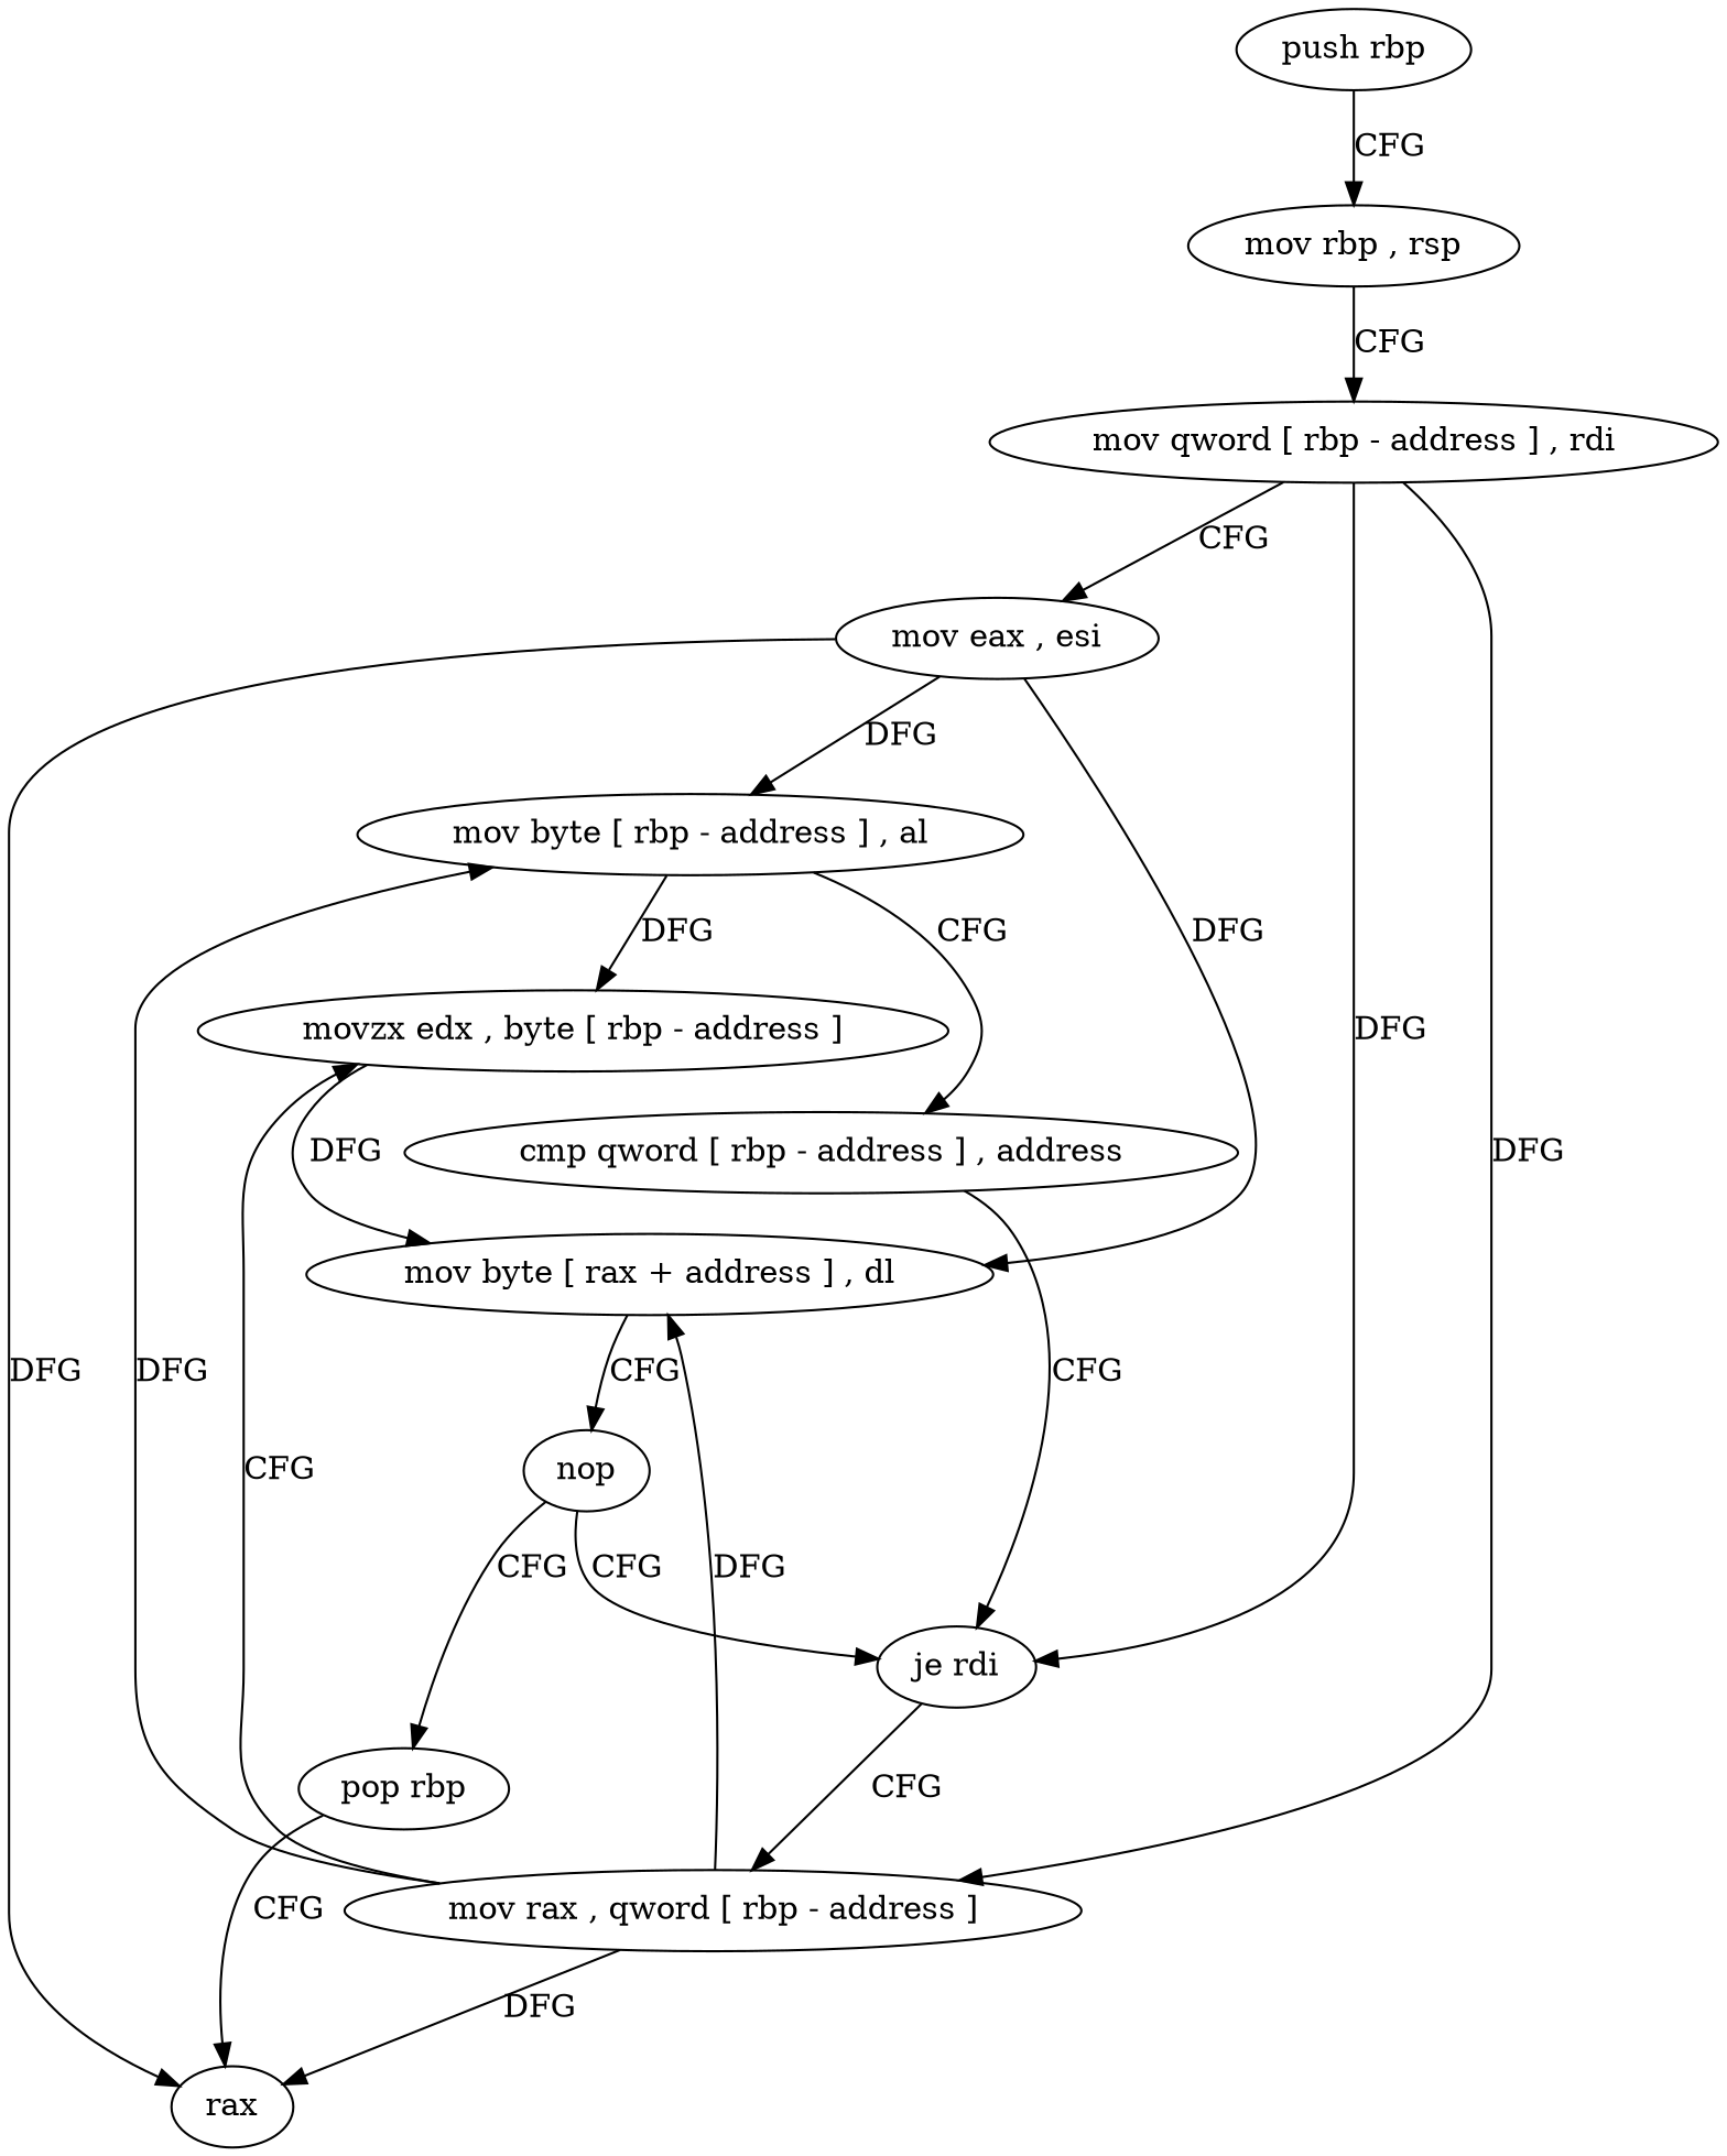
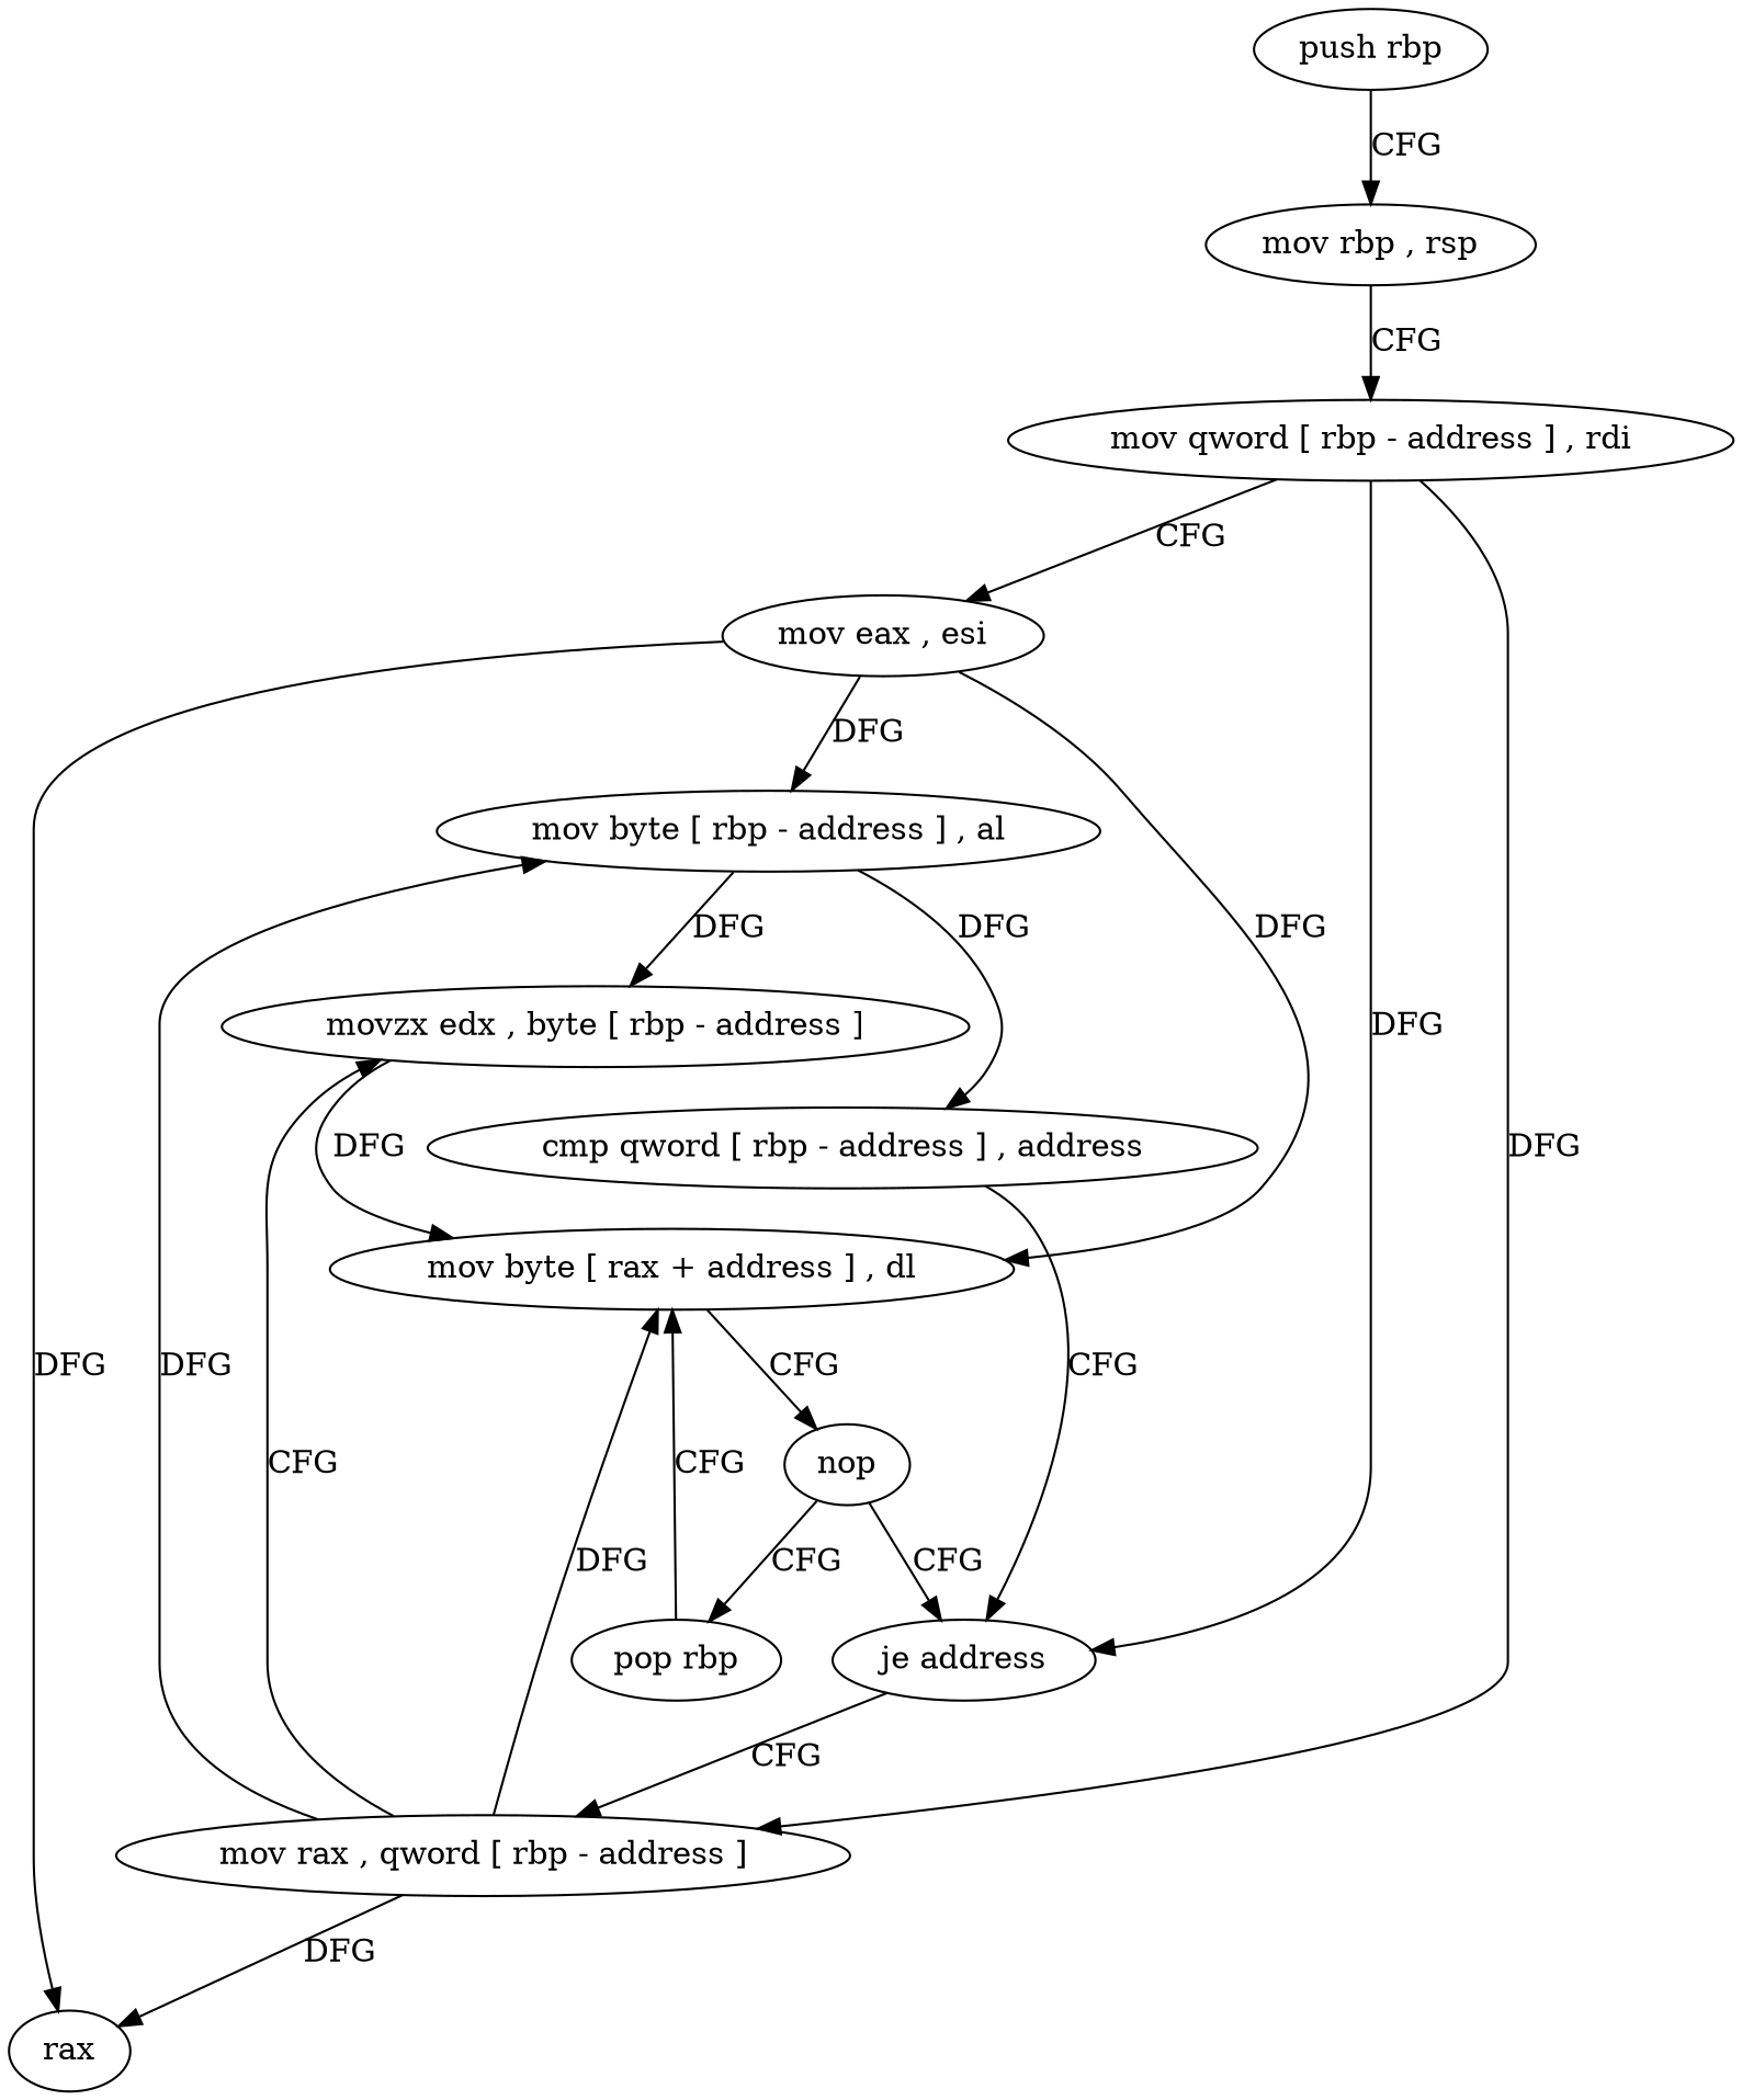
  digraph {
    n1 [label="push rbp"]
    n2 [label="mov rbp , rsp"]
    n3 [label="mov qword [ rbp - address ] , rdi"]
    n4 [label="mov eax , esi"]
-   n5 [label="je rdi"]
+   n5 [label="je address"]
    n6 [label="mov rax , qword [ rbp - address ]"]
    n7 [label="mov byte [ rbp - address ] , al"]
    n8 [label=rax]
    n9 [label="mov byte [ rax + address ] , dl"]
    n10 [label="movzx edx , byte [ rbp - address ]"]
    n11 [label="cmp qword [ rbp - address ] , address"]
    n12 [label=nop]
    n13 [label="pop rbp"]
    n1 -> n2 [label=CFG]
    n2 -> n3 [label=CFG]
    n3 -> n4 [label=CFG]
    n3 -> n5 [label=DFG]
    n3 -> n6 [label=DFG]
    n4 -> n7 [label=DFG]
    n4 -> n8 [label=DFG]
    n4 -> n9 [label=DFG]
    n5 -> n6 [label=CFG]
    n6 -> n7 [label=DFG]
    n6 -> n8 [label=DFG]
    n6 -> n9 [label=DFG]
    n6 -> n10 [label=CFG]
    n7 -> n10 [label=DFG]
-   n7 -> n11 [label=CFG]
+   n7 -> n11 [label=DFG]
    n9 -> n12 [label=CFG]
    n10 -> n9 [label=DFG]
    n11 -> n5 [label=CFG]
    n12 -> n5 [label=CFG]
    n12 -> n13 [label=CFG]
-   n13 -> n8 [label=CFG]
+   n13 -> n9 [label=CFG]
  }
